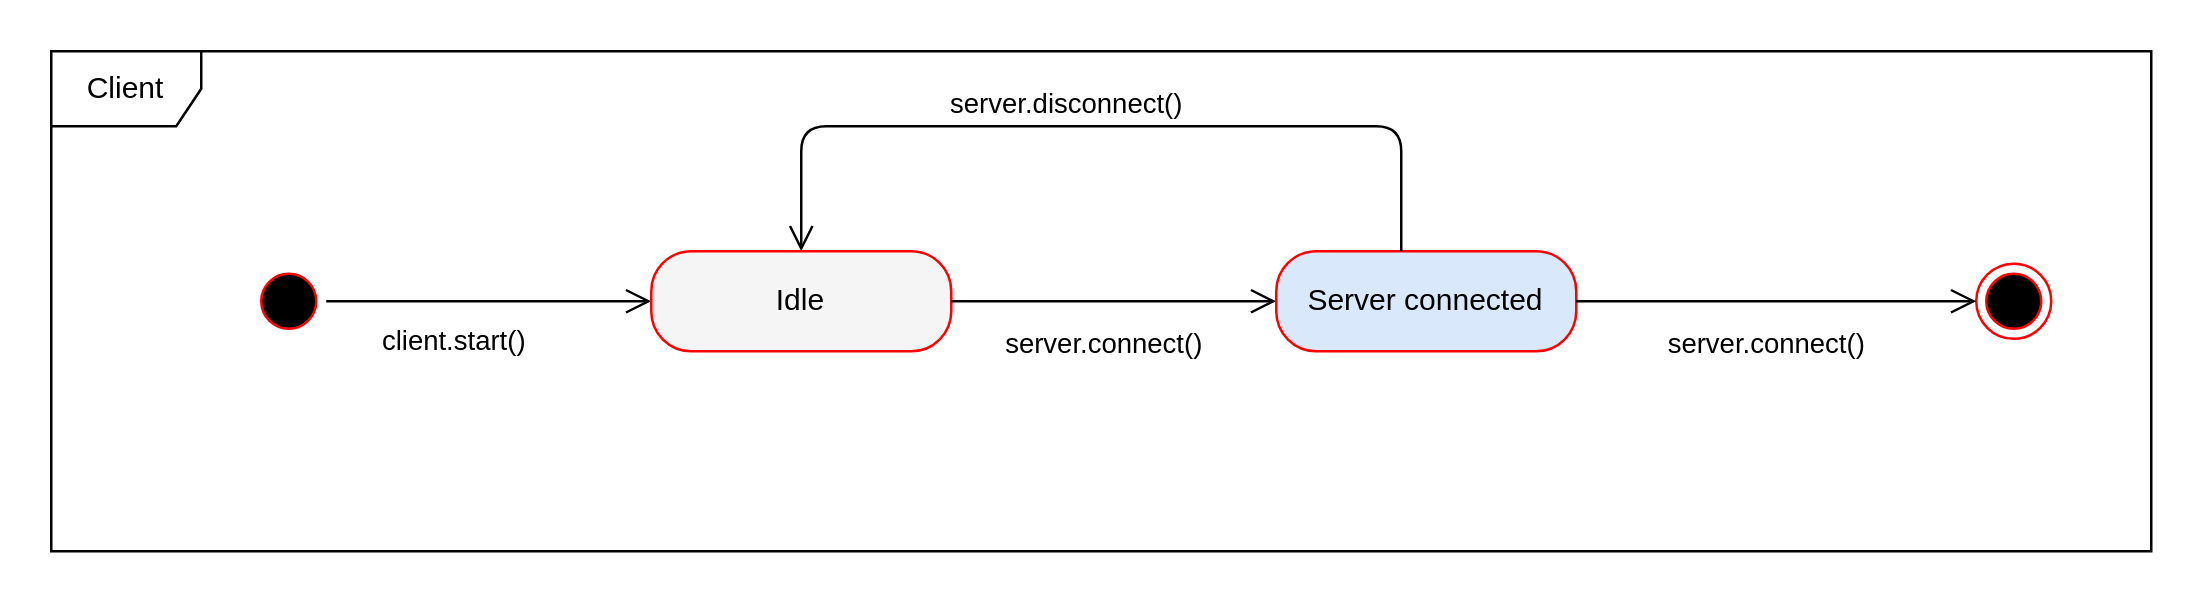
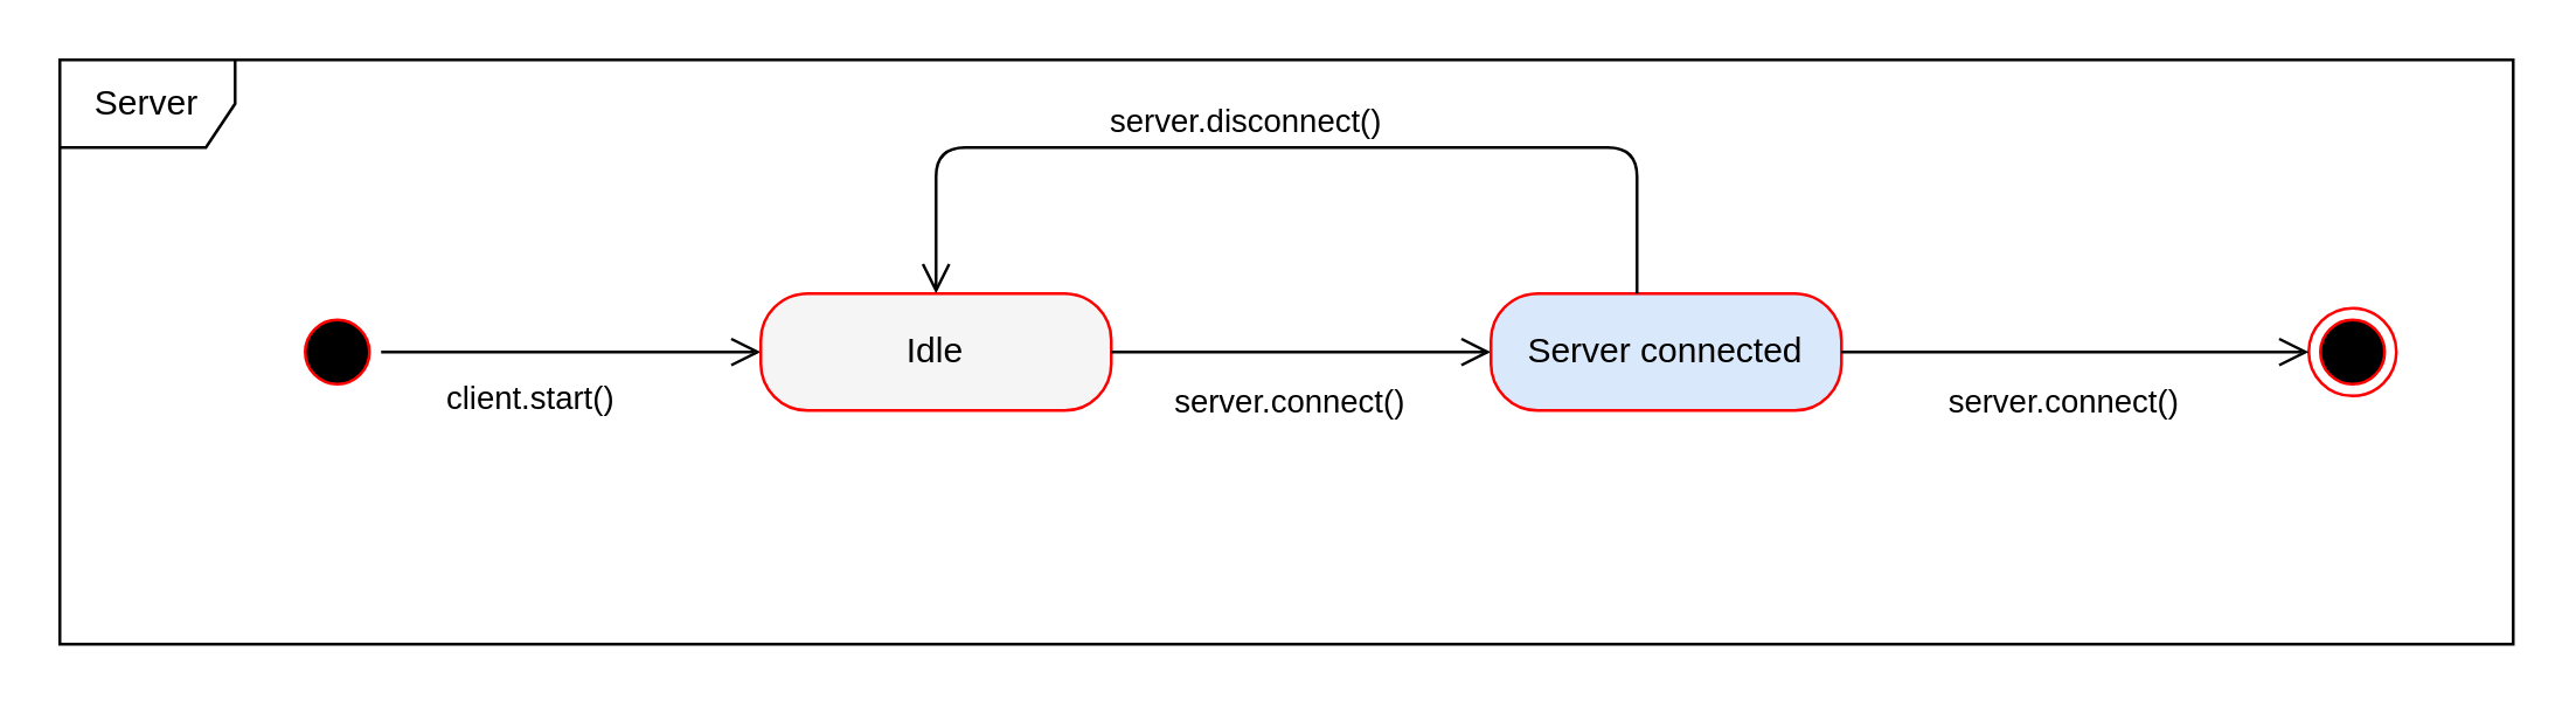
  <mxCell id="0" />
  <mxCell id="1" parent="0" />
- <mxCell id="2" value="Client" style="shape=umlFrame;whiteSpace=wrap;html=1;" parent="1" vertex="1"><mxGeometry x="20" y="20" width="840" height="200" as="geometry" /></mxCell>
+ <mxCell id="2" value="Server" style="shape=umlFrame;whiteSpace=wrap;html=1;" parent="1" vertex="1"><mxGeometry x="20" y="20" width="840" height="200" as="geometry" /></mxCell>
  <mxCell id="3" value="" style="ellipse;html=1;shape=startState;fillColor=#000000;strokeColor=#ff0000;" parent="1" vertex="1"><mxGeometry x="100" y="105" width="30" height="30" as="geometry" /></mxCell>
  <mxCell id="4" value="" style="edgeStyle=orthogonalEdgeStyle;html=1;verticalAlign=bottom;endArrow=open;endSize=8;strokeColor=#000000;rounded=0;entryX=0;entryY=0.5;entryDx=0;entryDy=0;" parent="1" source="3" target="6" edge="1"><mxGeometry relative="1" as="geometry"><mxPoint x="115" y="200" as="targetPoint" /></mxGeometry></mxCell>
  <mxCell id="5" value="client.start()" style="edgeLabel;html=1;align=center;verticalAlign=middle;resizable=0;points=[];" parent="4" vertex="1" connectable="0"><mxGeometry x="-0.269" relative="1" as="geometry"><mxPoint x="2" y="15" as="offset" /></mxGeometry></mxCell>
  <mxCell id="6" value="Idle" style="rounded=1;whiteSpace=wrap;html=1;arcSize=40;fontColor=#000000;fillColor=#f5f5f5;strokeColor=#ff0000;" parent="1" vertex="1"><mxGeometry x="260" y="100" width="120" height="40" as="geometry" /></mxCell>
  <mxCell id="7" value="" style="edgeStyle=orthogonalEdgeStyle;html=1;verticalAlign=bottom;endArrow=open;endSize=8;strokeColor=#000000;rounded=0;" parent="1" source="6" target="9" edge="1"><mxGeometry relative="1" as="geometry"><mxPoint x="320" y="200" as="targetPoint" /></mxGeometry></mxCell>
  <mxCell id="8" value="server.connect()" style="edgeLabel;html=1;align=center;verticalAlign=middle;resizable=0;points=[];" parent="7" vertex="1" connectable="0"><mxGeometry x="-0.055" y="-2" relative="1" as="geometry"><mxPoint x="-1" y="14" as="offset" /></mxGeometry></mxCell>
  <mxCell id="9" value="Server connected" style="rounded=1;whiteSpace=wrap;html=1;arcSize=40;fontColor=#000000;fillColor=#dae8fc;strokeColor=#ff0000;" parent="1" vertex="1"><mxGeometry x="510" y="100" width="120" height="40" as="geometry" /></mxCell>
  <mxCell id="10" value="" style="edgeStyle=orthogonalEdgeStyle;html=1;verticalAlign=bottom;endArrow=open;endSize=8;strokeColor=#000000;rounded=1;entryX=0.5;entryY=0;entryDx=0;entryDy=0;" parent="1" source="9" target="6" edge="1"><mxGeometry relative="1" as="geometry"><mxPoint x="570" y="200" as="targetPoint" /><Array as="points"><mxPoint x="560" y="50" /><mxPoint x="320" y="50" /></Array></mxGeometry></mxCell>
  <mxCell id="11" value="server.disconnect()" style="edgeLabel;html=1;align=center;verticalAlign=middle;resizable=0;points=[];" parent="10" vertex="1" connectable="0"><mxGeometry x="0.089" y="-2" relative="1" as="geometry"><mxPoint y="-8" as="offset" /></mxGeometry></mxCell>
  <mxCell id="12" value="" style="ellipse;html=1;shape=endState;fillColor=#000000;strokeColor=#ff0000;" parent="1" vertex="1"><mxGeometry x="790" y="105" width="30" height="30" as="geometry" /></mxCell>
  <mxCell id="13" value="" style="edgeStyle=orthogonalEdgeStyle;html=1;verticalAlign=bottom;endArrow=open;endSize=8;strokeColor=#000000;rounded=0;exitX=1;exitY=0.5;exitDx=0;exitDy=0;entryX=0;entryY=0.5;entryDx=0;entryDy=0;" parent="1" source="9" target="12" edge="1"><mxGeometry relative="1" as="geometry"><mxPoint x="770" y="119.41" as="targetPoint" /><mxPoint x="640" y="119.41" as="sourcePoint" /></mxGeometry></mxCell>
  <mxCell id="14" value="server.connect()" style="edgeLabel;html=1;align=center;verticalAlign=middle;resizable=0;points=[];" parent="13" vertex="1" connectable="0"><mxGeometry x="-0.055" y="-2" relative="1" as="geometry"><mxPoint x="-1" y="14" as="offset" /></mxGeometry></mxCell>
